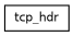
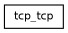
  digraph {
    rankdir=LR
-   n1 [color=black fillcolor=white fontname=Helvetica fontsize=10 height=0.2 label=tcp_hdr shape=record style=filled width=0.4]
+   n1 [color=black fillcolor=white fontname=Helvetica fontsize=10 height=0.2 label=tcp_tcp shape=record style=filled width=0.4]
  }
